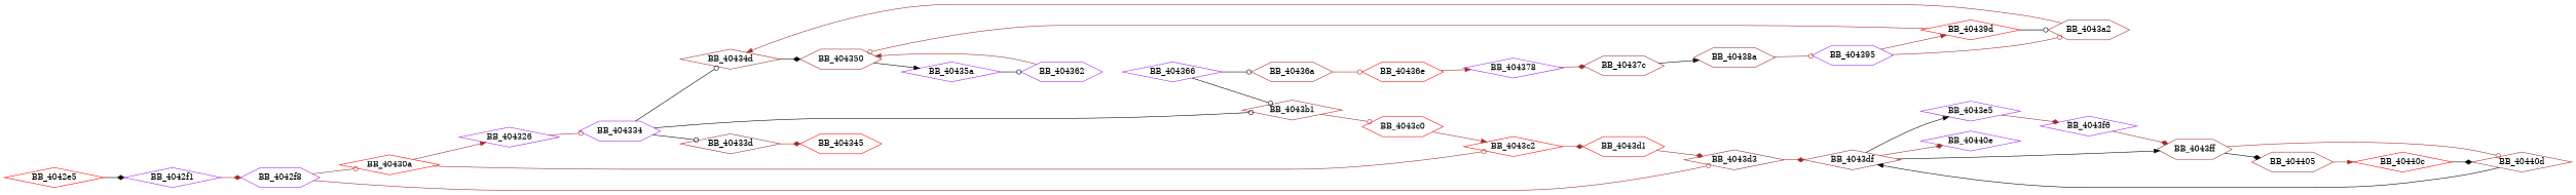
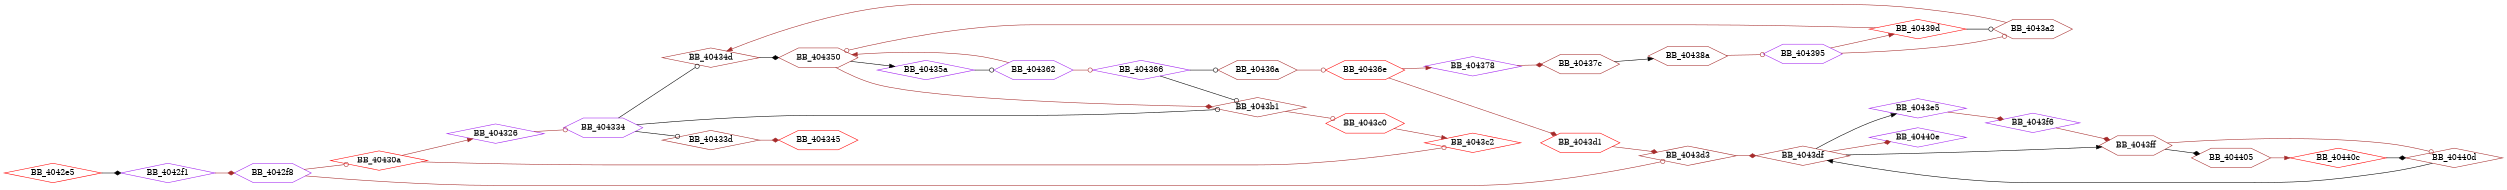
  digraph {
    rankdir=LR
    node [color=brown shape=diamond]
    edge [arrowhead=odot color=brown]
    BB_4042e5 [color=red]
    BB_4042f1 [color=purple]
    BB_4042f8 [color=purple shape=hexagon]
    BB_40430a [color=red]
    BB_4043d3
    BB_404326 [color=purple]
    BB_4043c2 [color=red]
    BB_4043df
    BB_404334 [color=purple shape=hexagon]
    BB_4043d1 [color=red shape=hexagon]
    BB_4043e5 [color=purple]
    BB_4043ff [shape=hexagon]
    BB_40440e [color=purple]
    BB_40433d
    BB_4043b1
    BB_40434d
    BB_404345 [color=red shape=hexagon]
    BB_4043c0 [color=red shape=hexagon]
    BB_404350 [shape=hexagon]
    BB_40435a [color=purple]
    BB_404362 [color=purple shape=hexagon]
    BB_404366 [color=purple]
    BB_40436a [shape=hexagon]
    BB_40436e [color=red shape=hexagon]
    BB_404378 [color=purple]
    BB_40437c [shape=hexagon]
    BB_40438a [shape=hexagon]
    BB_404395 [color=purple shape=hexagon]
    BB_40439d [color=red]
    BB_4043a2 [shape=hexagon]
    BB_4043f6 [color=purple]
    BB_404405 [shape=hexagon]
    BB_40440d
    BB_40440c [color=red]
    BB_4042e5 -> BB_4042f1 [arrowhead=diamond color=black]
    BB_4042f1 -> BB_4042f8 [arrowhead=diamond]
    BB_4042f8 -> BB_40430a
    BB_4042f8 -> BB_4043d3
    BB_40430a -> BB_404326 [arrowhead=normal]
    BB_40430a -> BB_4043c2
    BB_4043d3 -> BB_4043df [arrowhead=diamond]
    BB_404326 -> BB_404334
-   BB_4043c2 -> BB_4043d1 [arrowhead=diamond]
+   BB_40436e -> BB_4043d1 [arrowhead=diamond]
    BB_4043df -> BB_4043e5 [arrowhead=normal color=black]
    BB_4043df -> BB_4043ff [arrowhead=normal color=black]
    BB_4043df -> BB_40440e [arrowhead=diamond]
    BB_404334 -> BB_40433d [color=black]
    BB_404334 -> BB_4043b1 [color=black]
    BB_404334 -> BB_40434d [color=black]
    BB_4043d1 -> BB_4043d3 [arrowhead=diamond]
    BB_4043e5 -> BB_4043f6 [arrowhead=diamond]
    BB_4043ff -> BB_404405 [arrowhead=diamond color=black]
    BB_4043ff -> BB_40440d
    BB_40433d -> BB_404345 [arrowhead=diamond]
    BB_4043b1 -> BB_4043c0
    BB_40434d -> BB_404350 [arrowhead=diamond color=black]
    BB_4043c0 -> BB_4043c2 [arrowhead=normal]
+   BB_404350 -> BB_4043b1 [arrowhead=diamond]
    BB_404350 -> BB_40435a [arrowhead=normal color=black]
    BB_40435a -> BB_404362 [color=black]
    BB_404362 -> BB_404350 [arrowhead=normal]
+   BB_404362 -> BB_404366
    BB_404366 -> BB_4043b1 [color=black]
    BB_404366 -> BB_40436a [color=black]
    BB_40436a -> BB_40436e
    BB_40436e -> BB_404378 [arrowhead=normal]
    BB_404378 -> BB_40437c [arrowhead=diamond]
    BB_40437c -> BB_40438a [arrowhead=normal color=black]
    BB_40438a -> BB_404395
    BB_404395 -> BB_40439d [arrowhead=normal]
    BB_404395 -> BB_4043a2
    BB_40439d -> BB_404350
    BB_40439d -> BB_4043a2 [color=black]
    BB_4043a2 -> BB_40434d [arrowhead=normal]
    BB_4043f6 -> BB_4043ff [arrowhead=diamond]
    BB_404405 -> BB_40440c [arrowhead=normal]
    BB_40440d -> BB_4043df [arrowhead=normal color=black]
    BB_40440c -> BB_40440d [arrowhead=diamond color=black]
  }
